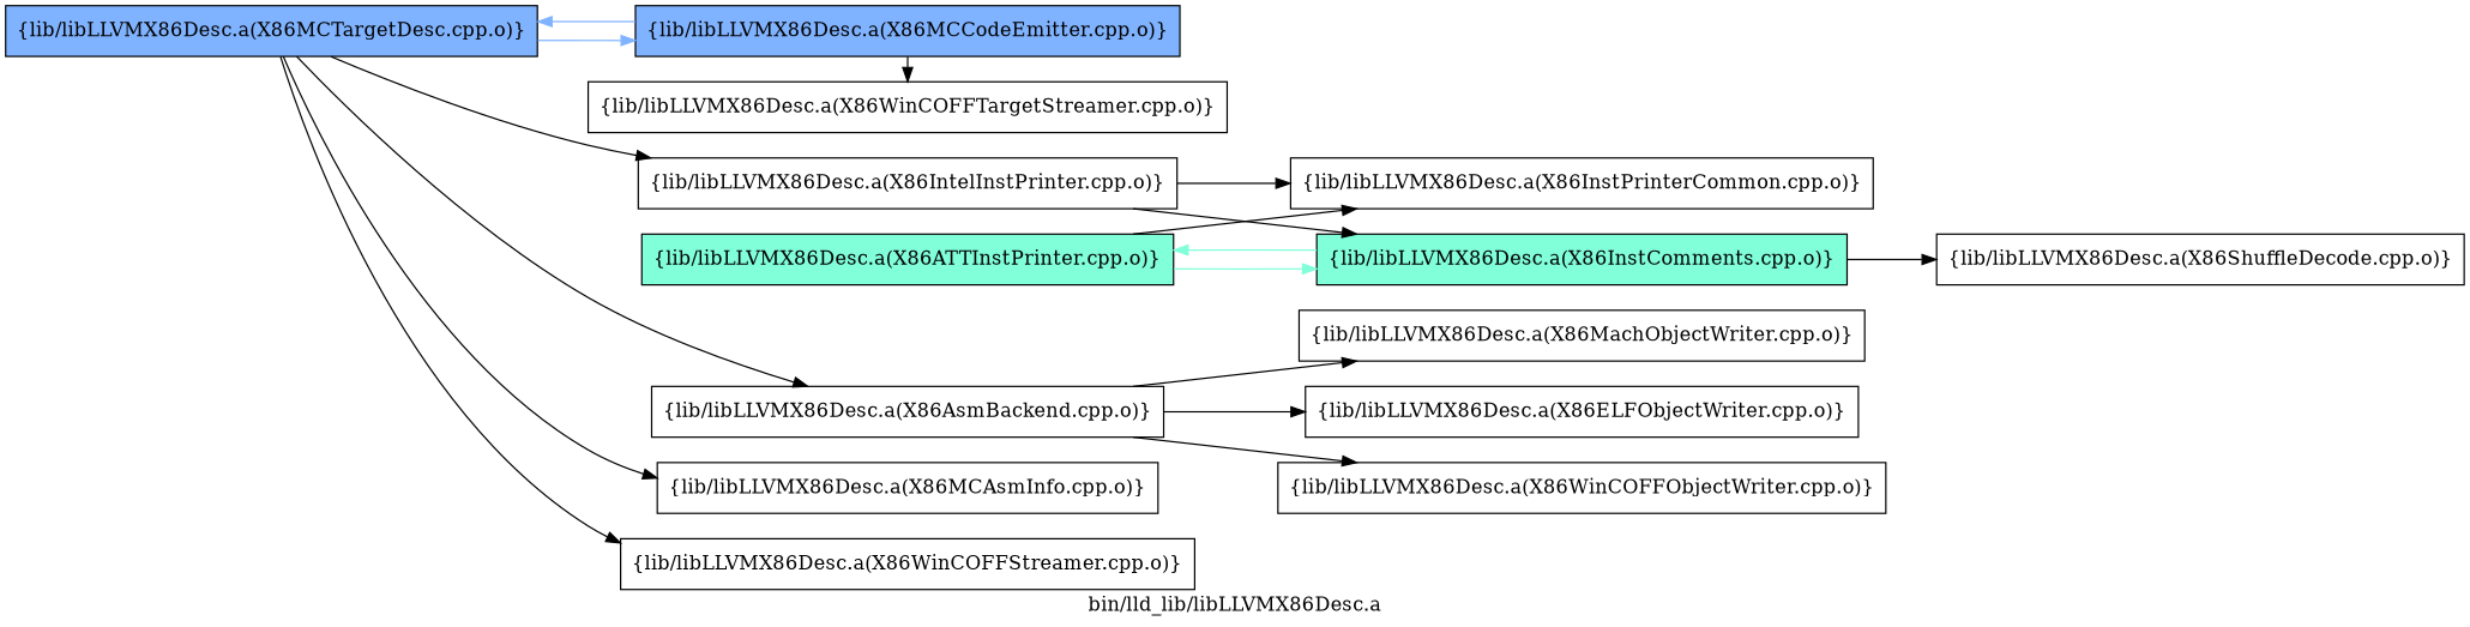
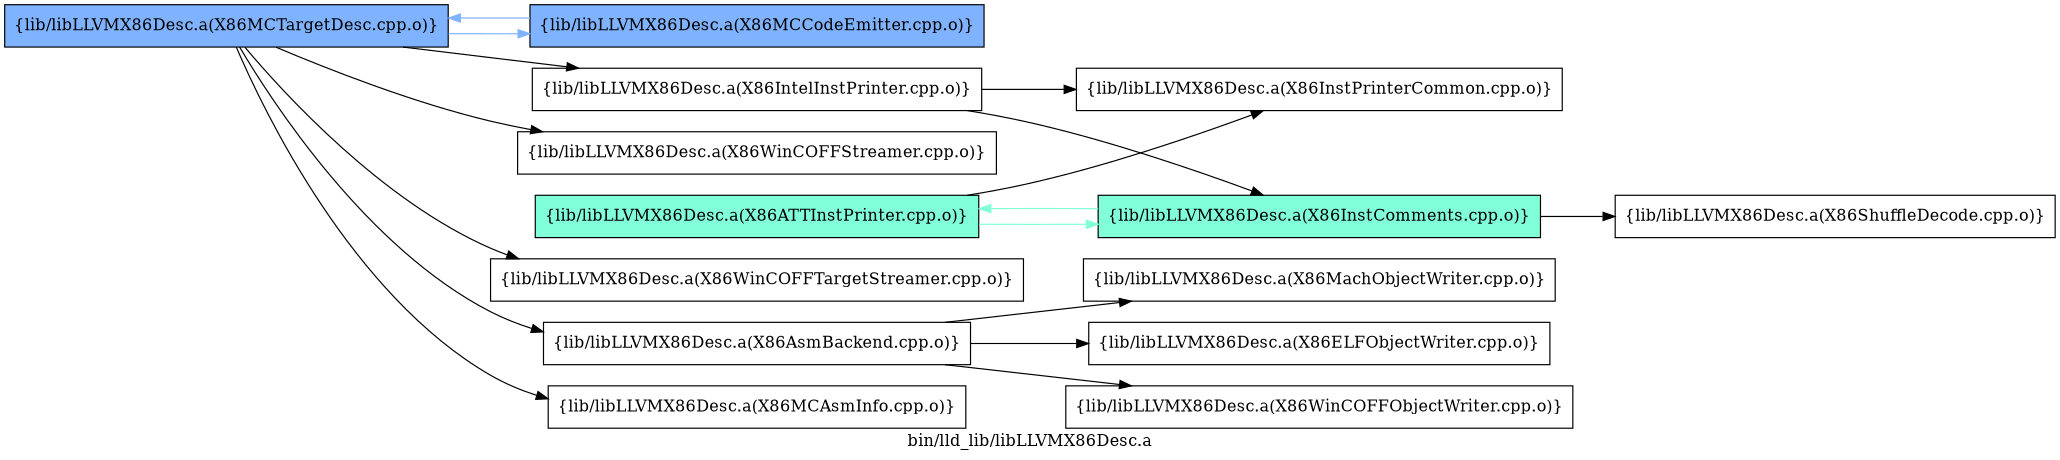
  digraph {
    label="bin/lld_lib/libLLVMX86Desc.a"
    rankdir=LR
    node [group=0 shape=box]
    n1 [fillcolor="0.600000 0.5 1" group=2 label="{lib/libLLVMX86Desc.a(X86MCTargetDesc.cpp.o)}" style=filled]
    n2 [fillcolor="0.450000 0.5 1" group=1 label="{lib/libLLVMX86Desc.a(X86ATTInstPrinter.cpp.o)}" style=filled]
    n3 [label="{lib/libLLVMX86Desc.a(X86IntelInstPrinter.cpp.o)}"]
    n4 [label="{lib/libLLVMX86Desc.a(X86AsmBackend.cpp.o)}"]
    n5 [label="{lib/libLLVMX86Desc.a(X86MCAsmInfo.cpp.o)}"]
    n6 [fillcolor="0.600000 0.5 1" group=2 label="{lib/libLLVMX86Desc.a(X86MCCodeEmitter.cpp.o)}" style=filled]
    n7 [label="{lib/libLLVMX86Desc.a(X86WinCOFFStreamer.cpp.o)}"]
    n8 [label="{lib/libLLVMX86Desc.a(X86WinCOFFTargetStreamer.cpp.o)}"]
    n9 [fillcolor="0.450000 0.5 1" group=1 label="{lib/libLLVMX86Desc.a(X86InstComments.cpp.o)}" style=filled]
    n10 [label="{lib/libLLVMX86Desc.a(X86InstPrinterCommon.cpp.o)}"]
    n11 [label="{lib/libLLVMX86Desc.a(X86MachObjectWriter.cpp.o)}"]
    n12 [label="{lib/libLLVMX86Desc.a(X86ELFObjectWriter.cpp.o)}"]
    n13 [label="{lib/libLLVMX86Desc.a(X86WinCOFFObjectWriter.cpp.o)}"]
    n14 [label="{lib/libLLVMX86Desc.a(X86ShuffleDecode.cpp.o)}"]
    subgraph sub_1 {
      rank=same
      n1
    }
    subgraph sub_2 {
      rank=same
      n2
      n3
      n4
      n5
      n6
      n7
      n8
    }
    subgraph sub_3 {
      rank=same
      n9
      n10
      n11
      n12
      n13
    }
    n1 -> n3
    n1 -> n4
    n1 -> n5
    n1 -> n6 [color="0.600000 0.5 1"]
    n1 -> n7
-   n6 -> n8
+   n1 -> n8
    n2 -> n9 [color="0.450000 0.5 1"]
    n2 -> n10
    n3 -> n9
    n3 -> n10
    n4 -> n11
    n4 -> n12
    n4 -> n13
    n6 -> n1 [color="0.600000 0.5 1"]
    n9 -> n2 [color="0.450000 0.5 1"]
    n9 -> n14
  }
